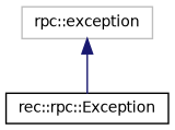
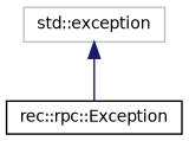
  digraph {
    rankdir=TB
    fontname="DejaVu Sans"
    node [fillcolor=white fontname="DejaVu Sans" fontsize=10 shape=record style=filled]
-   n1 [color=grey75 height=0.2 label="rpc::exception" width=0.4]
+   n1 [color=grey75 height=0.2 label="std::exception" width=0.4]
    n2 [color=black height=0.2 label="rec::rpc::Exception" width=0.4]
    n1 -> n2 [color=midnightblue dir=back fontname="DejaVu Sans" fontsize=10 labelfontname=FreeSans labelfontsize=10 style=solid]
  }
